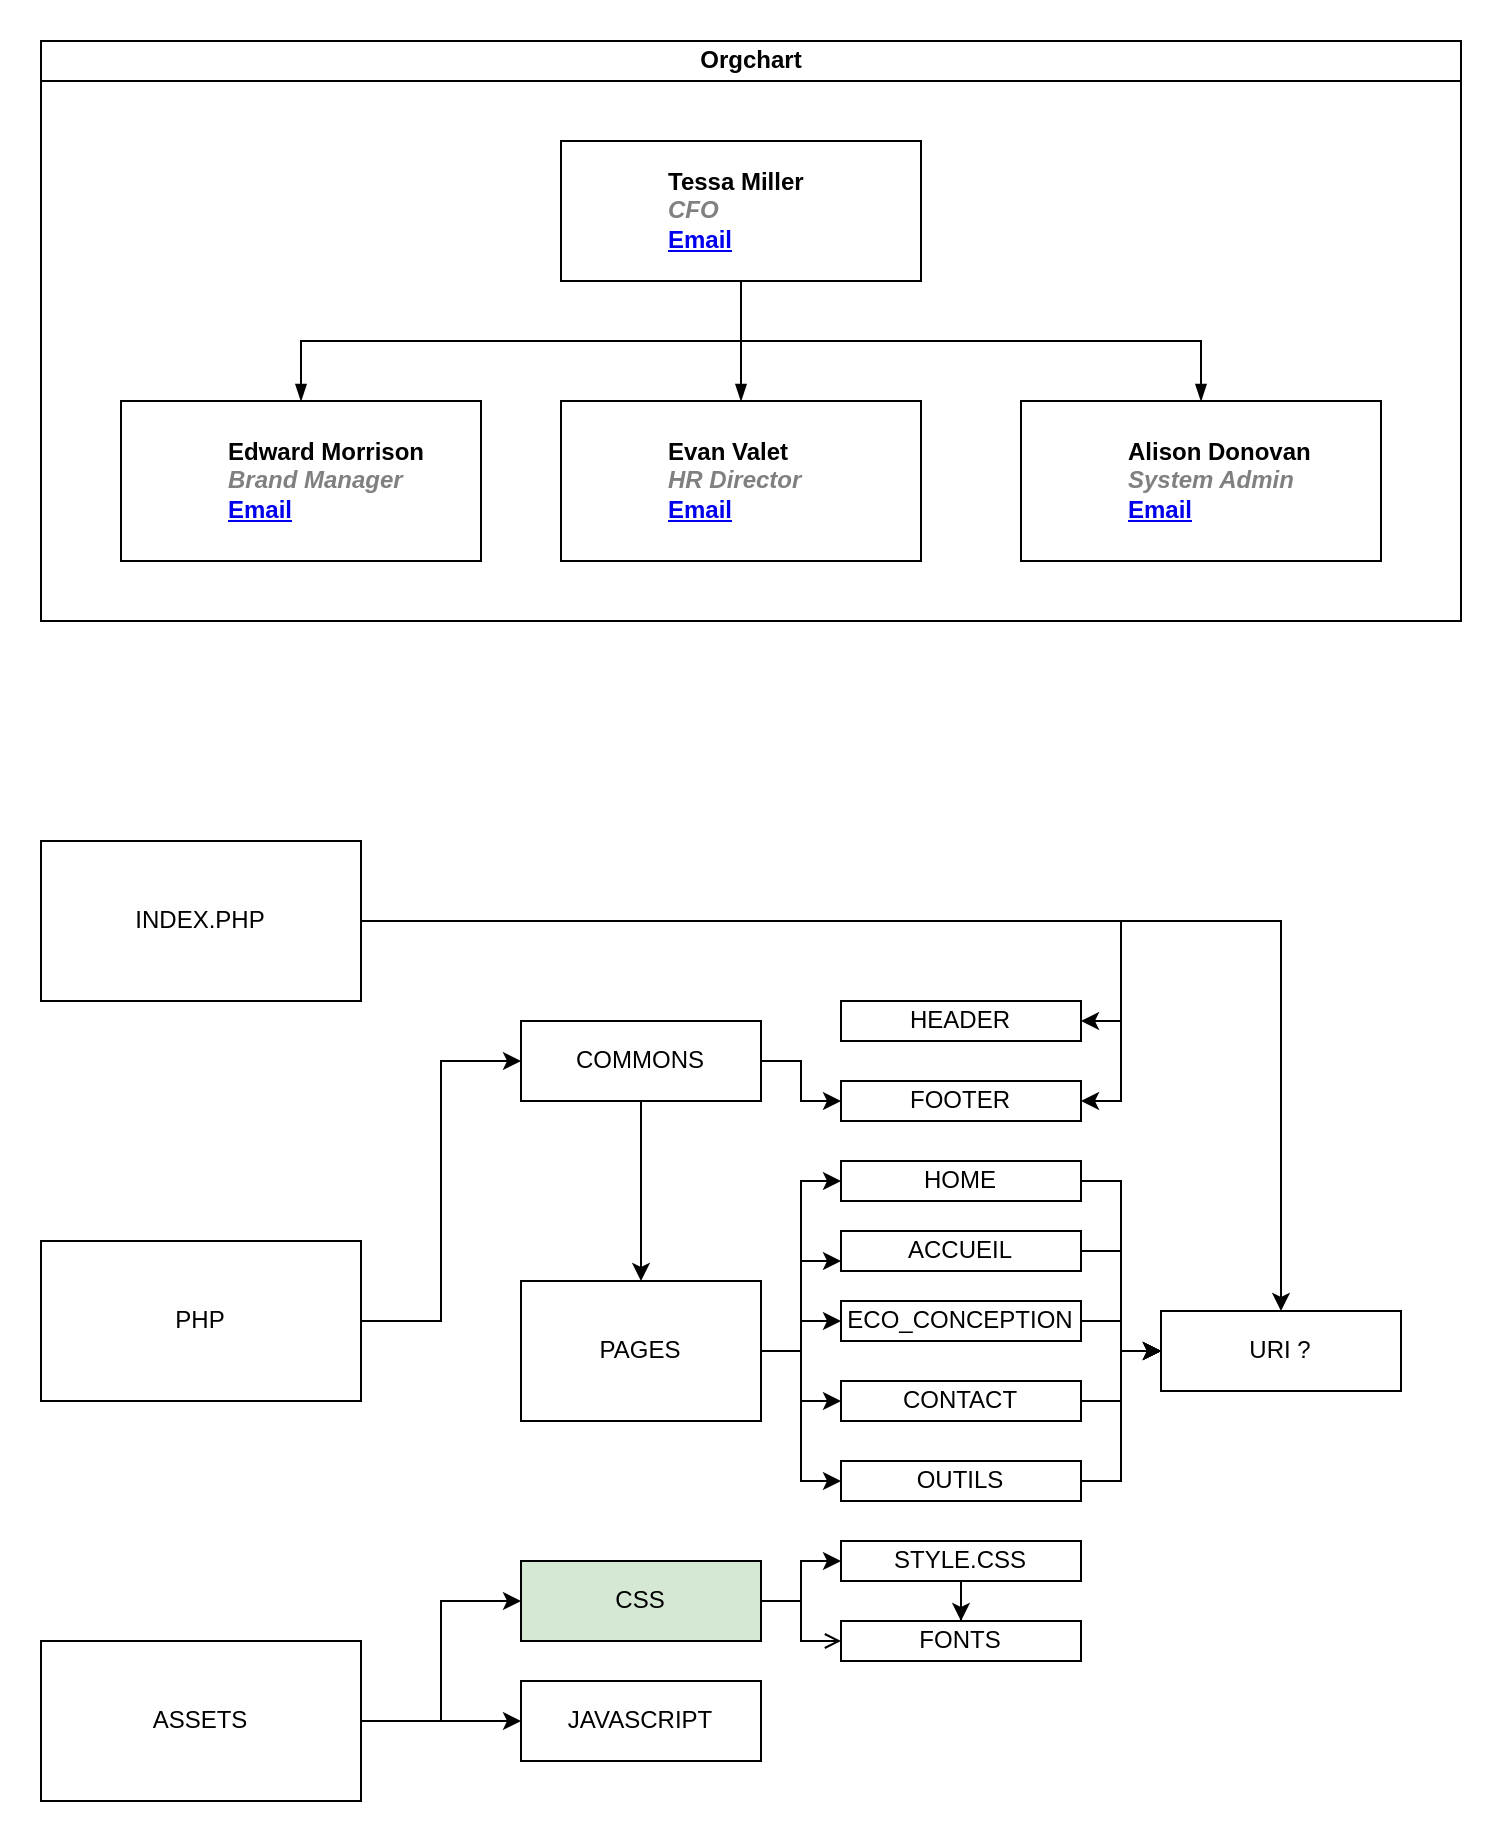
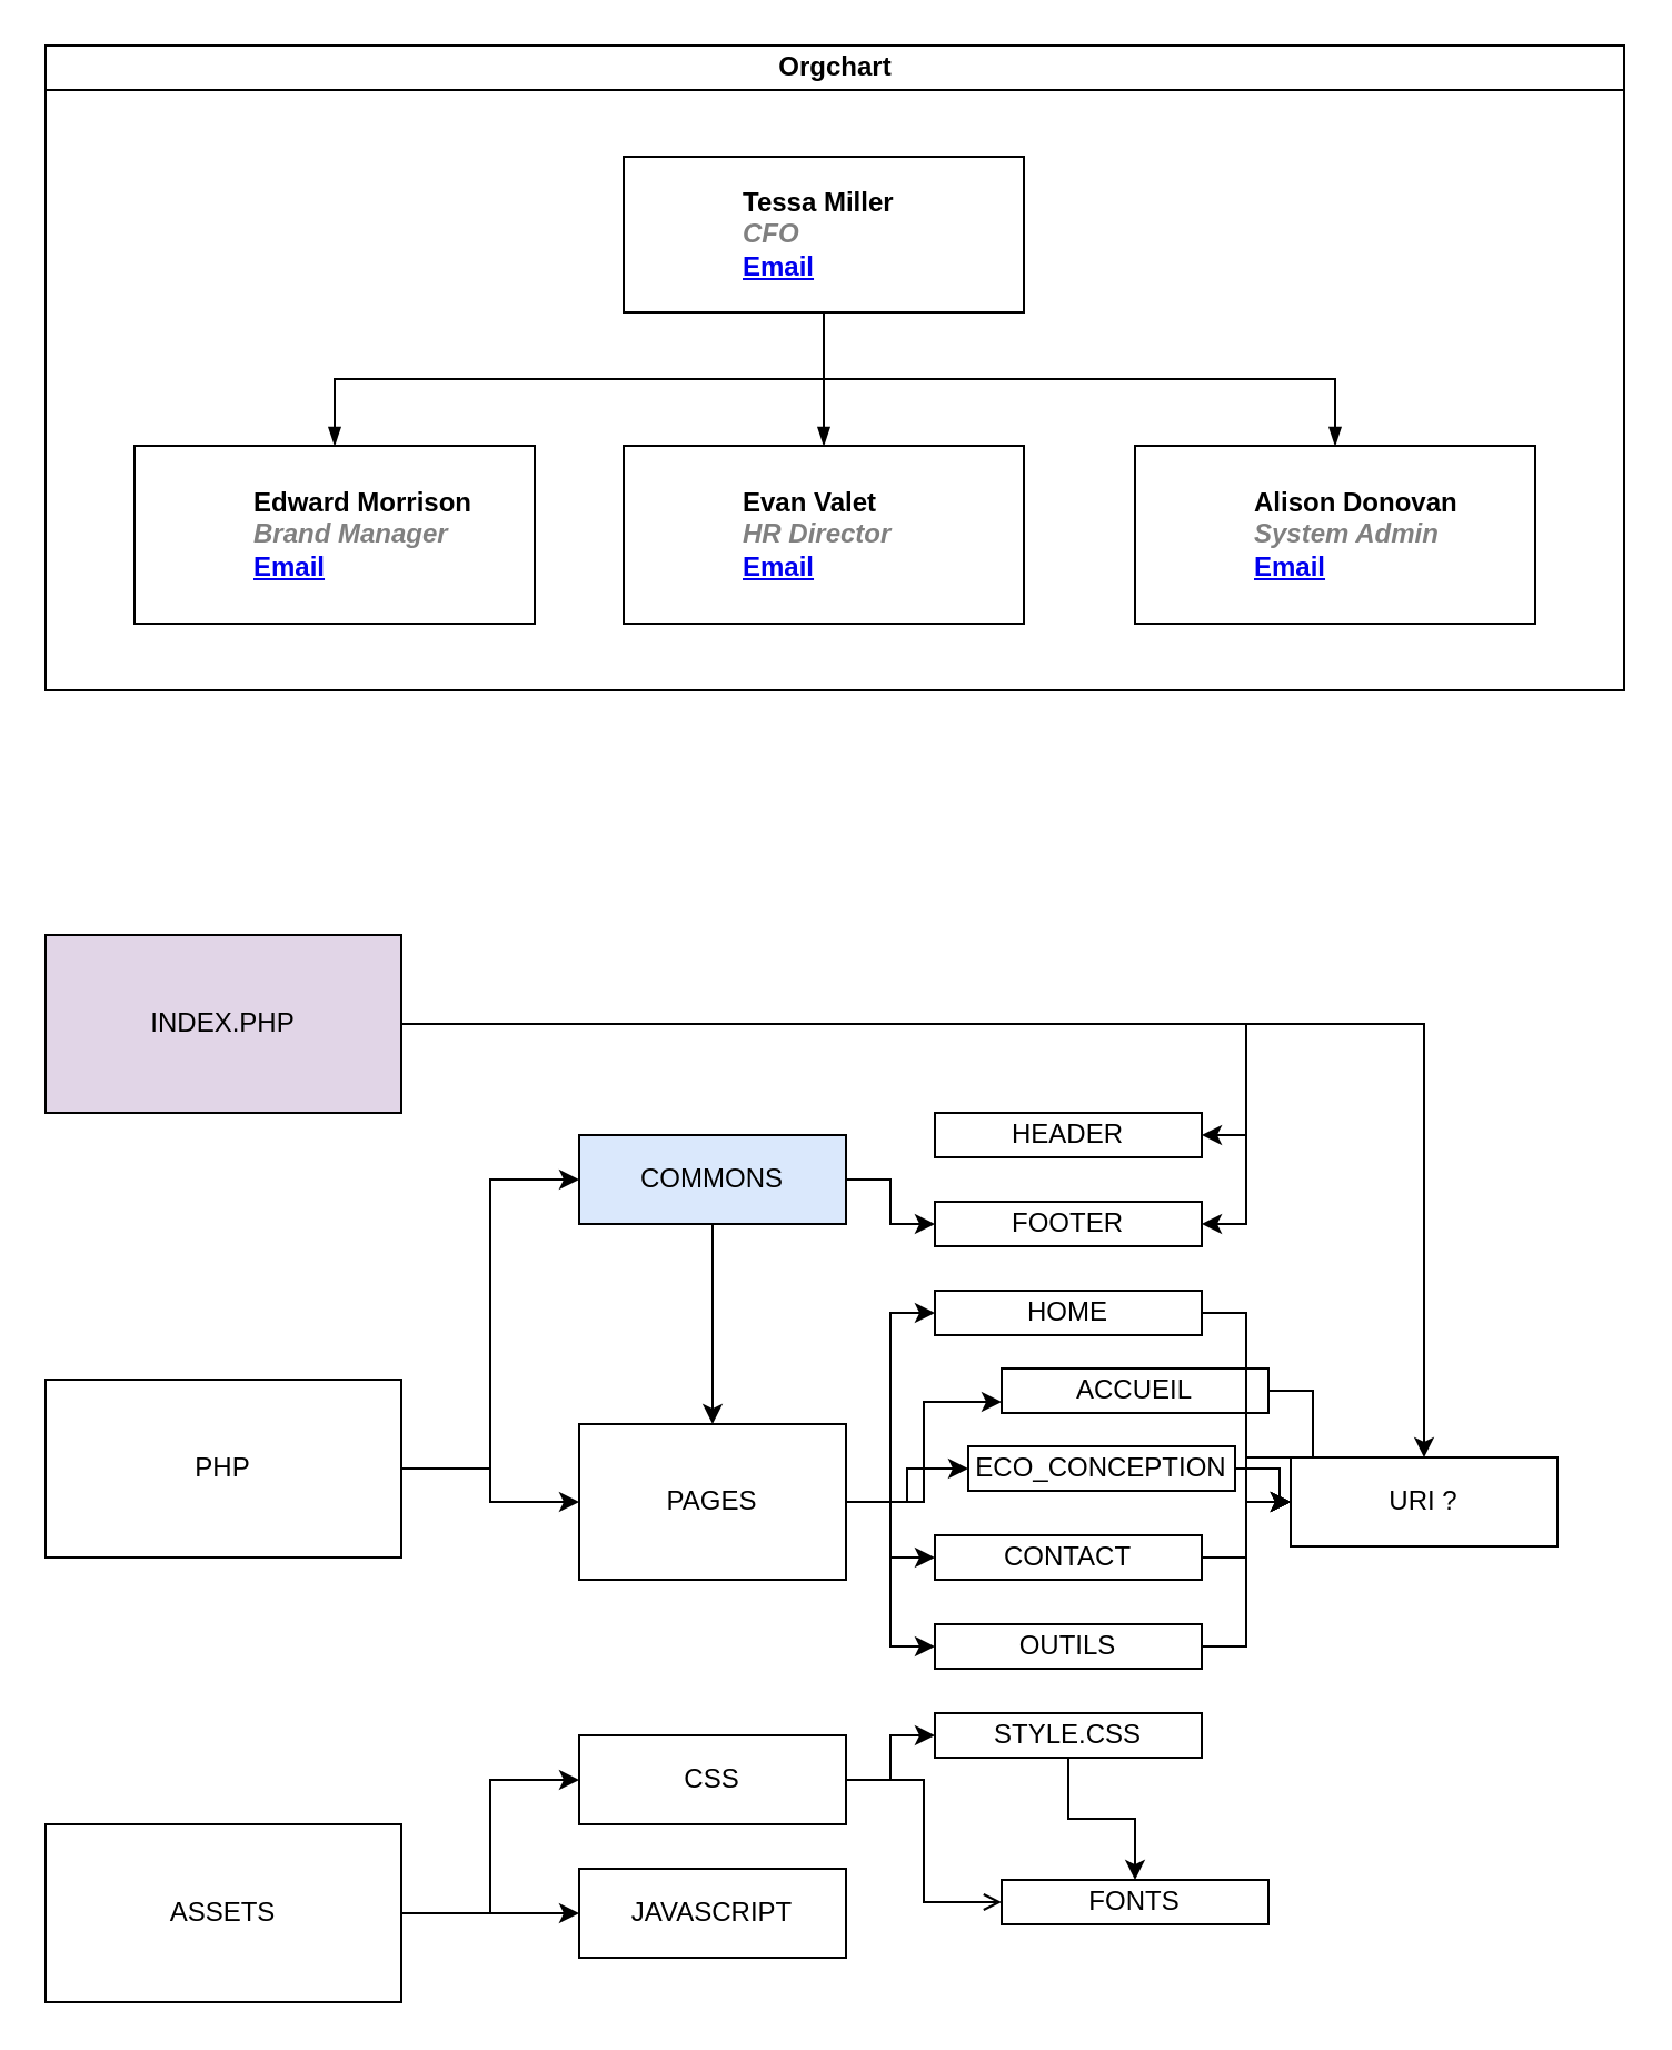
  <mxCell id="0" />
  <mxCell id="1" parent="0" />
  <mxCell id="2" value="Orgchart" style="swimlane;html=1;startSize=20;horizontal=1;containerType=tree;glass=0;" parent="1" vertex="1"><mxGeometry x="20" y="20" width="710" height="290" as="geometry" /></mxCell>
  <mxCell id="3" value="Tessa Miller&lt;br&gt;&lt;i style=&quot;color: gray&quot;&gt;CFO&lt;/i&gt;&lt;br&gt;&lt;a href=&quot;mailto:me@example.com&quot;&gt;Email&lt;/a&gt;" style="label;image=https://cdn3.iconfinder.com/data/icons/user-avatars-1/512/users-3-128.png;whiteSpace=wrap;html=1;rounded=0;glass=0;treeMoving=1;treeFolding=1;" parent="2" vertex="1"><mxGeometry x="260" y="50" width="180" height="70" as="geometry" /></mxCell>
  <mxCell id="4" value="" style="endArrow=blockThin;endFill=1;fontSize=11;edgeStyle=elbowEdgeStyle;elbow=vertical;rounded=0;" parent="2" source="3" target="5" edge="1"><mxGeometry relative="1" as="geometry" /></mxCell>
  <mxCell id="5" value="Edward Morrison&lt;br&gt;&lt;i style=&quot;color: gray&quot;&gt;Brand Manager&lt;/i&gt;&lt;br&gt;&lt;a href=&quot;mailto:me@example.com&quot;&gt;Email&lt;/a&gt;" style="label;image=https://cdn3.iconfinder.com/data/icons/user-avatars-1/512/users-10-3-128.png;whiteSpace=wrap;html=1;rounded=0;glass=0;treeFolding=1;treeMoving=1;" parent="2" vertex="1"><mxGeometry x="40" y="180" width="180" height="80" as="geometry" /></mxCell>
  <mxCell id="6" value="" style="endArrow=blockThin;endFill=1;fontSize=11;edgeStyle=elbowEdgeStyle;elbow=vertical;rounded=0;" parent="2" source="3" target="7" edge="1"><mxGeometry relative="1" as="geometry" /></mxCell>
  <mxCell id="7" value="Evan Valet&lt;br&gt;&lt;i style=&quot;color: gray&quot;&gt;HR Director&lt;/i&gt;&lt;br&gt;&lt;a href=&quot;mailto:me@example.com&quot;&gt;Email&lt;/a&gt;" style="label;image=https://cdn3.iconfinder.com/data/icons/user-avatars-1/512/users-9-2-128.png;whiteSpace=wrap;html=1;rounded=0;glass=0;treeFolding=1;treeMoving=1;" parent="2" vertex="1"><mxGeometry x="260" y="180" width="180" height="80" as="geometry" /></mxCell>
  <mxCell id="8" value="" style="endArrow=blockThin;endFill=1;fontSize=11;edgeStyle=elbowEdgeStyle;elbow=vertical;rounded=0;" parent="2" source="3" target="9" edge="1"><mxGeometry relative="1" as="geometry" /></mxCell>
  <mxCell id="9" value="Alison Donovan&lt;br&gt;&lt;i style=&quot;color: gray&quot;&gt;System Admin&lt;/i&gt;&lt;br&gt;&lt;a href=&quot;mailto:me@example.com&quot;&gt;Email&lt;/a&gt;" style="label;image=https://cdn3.iconfinder.com/data/icons/user-avatars-1/512/users-2-128.png;whiteSpace=wrap;html=1;rounded=0;glass=0;" parent="2" vertex="1"><mxGeometry x="490" y="180" width="180" height="80" as="geometry" /></mxCell>
  <mxCell id="10" style="edgeStyle=orthogonalEdgeStyle;rounded=0;orthogonalLoop=1;jettySize=auto;html=1;entryX=0.5;entryY=0;entryDx=0;entryDy=0;" edge="1" parent="1" source="13" target="48"><mxGeometry relative="1" as="geometry" /></mxCell>
  <mxCell id="11" style="edgeStyle=orthogonalEdgeStyle;rounded=0;orthogonalLoop=1;jettySize=auto;html=1;entryX=1;entryY=0.5;entryDx=0;entryDy=0;" edge="1" parent="1" source="13" target="36"><mxGeometry relative="1" as="geometry" /></mxCell>
  <mxCell id="12" style="edgeStyle=orthogonalEdgeStyle;rounded=0;orthogonalLoop=1;jettySize=auto;html=1;entryX=1;entryY=0.5;entryDx=0;entryDy=0;" edge="1" parent="1" source="13" target="37"><mxGeometry relative="1" as="geometry" /></mxCell>
- <mxCell id="13" value="INDEX.PHP" style="rounded=0;whiteSpace=wrap;html=1;" vertex="1" parent="1"><mxGeometry x="20" y="420" width="160" height="80" as="geometry" /></mxCell>
+ <mxCell id="13" value="INDEX.PHP" style="rounded=0;whiteSpace=wrap;html=1;fillColor=#e1d5e7;" vertex="1" parent="1"><mxGeometry x="20" y="420" width="160" height="80" as="geometry" /></mxCell>
+ <mxCell id="14" style="edgeStyle=orthogonalEdgeStyle;rounded=0;orthogonalLoop=1;jettySize=auto;html=1;entryX=0;entryY=0.5;entryDx=0;entryDy=0;" edge="1" parent="1" source="16" target="32"><mxGeometry relative="1" as="geometry" /></mxCell>
  <mxCell id="15" style="edgeStyle=orthogonalEdgeStyle;rounded=0;orthogonalLoop=1;jettySize=auto;html=1;entryX=0;entryY=0.5;entryDx=0;entryDy=0;" edge="1" parent="1" source="16" target="26"><mxGeometry relative="1" as="geometry" /></mxCell>
  <mxCell id="16" value="PHP" style="rounded=0;whiteSpace=wrap;html=1;" vertex="1" parent="1"><mxGeometry x="20" y="620" width="160" height="80" as="geometry" /></mxCell>
  <mxCell id="17" style="edgeStyle=orthogonalEdgeStyle;rounded=0;orthogonalLoop=1;jettySize=auto;html=1;entryX=0;entryY=0.5;entryDx=0;entryDy=0;" edge="1" parent="1" source="19" target="22"><mxGeometry relative="1" as="geometry"><Array as="points"><mxPoint x="220" y="860" /><mxPoint x="220" y="800" /></Array></mxGeometry></mxCell>
  <mxCell id="18" style="edgeStyle=orthogonalEdgeStyle;rounded=0;orthogonalLoop=1;jettySize=auto;html=1;entryX=0;entryY=0.5;entryDx=0;entryDy=0;" edge="1" parent="1" source="19" target="23"><mxGeometry relative="1" as="geometry" /></mxCell>
  <mxCell id="19" value="ASSETS" style="rounded=0;whiteSpace=wrap;html=1;" vertex="1" parent="1"><mxGeometry x="20" y="820" width="160" height="80" as="geometry" /></mxCell>
  <mxCell id="20" style="edgeStyle=orthogonalEdgeStyle;rounded=0;orthogonalLoop=1;jettySize=auto;html=1;entryX=0;entryY=0.5;entryDx=0;entryDy=0;" edge="1" parent="1" source="22" target="34"><mxGeometry relative="1" as="geometry" /></mxCell>
  <mxCell id="21" style="edgeStyle=orthogonalEdgeStyle;rounded=0;orthogonalLoop=1;jettySize=auto;html=1;entryX=0;entryY=0.5;entryDx=0;entryDy=0;endArrow=open;" edge="1" parent="1" source="22" target="35"><mxGeometry relative="1" as="geometry" /></mxCell>
- <mxCell id="22" value="CSS" style="rounded=0;whiteSpace=wrap;html=1;fillColor=#d5e8d4;" vertex="1" parent="1"><mxGeometry x="260" y="780" width="120" height="40" as="geometry" /></mxCell>
+ <mxCell id="22" value="CSS" style="rounded=0;whiteSpace=wrap;html=1;" vertex="1" parent="1"><mxGeometry x="260" y="780" width="120" height="40" as="geometry" /></mxCell>
  <mxCell id="23" value="JAVASCRIPT" style="rounded=0;whiteSpace=wrap;html=1;" vertex="1" parent="1"><mxGeometry x="260" y="840" width="120" height="40" as="geometry" /></mxCell>
  <mxCell id="24" style="edgeStyle=orthogonalEdgeStyle;rounded=0;orthogonalLoop=1;jettySize=auto;html=1;" edge="1" parent="1" source="26" target="32"><mxGeometry relative="1" as="geometry" /></mxCell>
  <mxCell id="25" style="edgeStyle=orthogonalEdgeStyle;rounded=0;orthogonalLoop=1;jettySize=auto;html=1;entryX=0;entryY=0.5;entryDx=0;entryDy=0;" edge="1" parent="1" source="26" target="37"><mxGeometry relative="1" as="geometry" /></mxCell>
- <mxCell id="26" value="COMMONS" style="rounded=0;whiteSpace=wrap;html=1;" vertex="1" parent="1"><mxGeometry x="260" y="510" width="120" height="40" as="geometry" /></mxCell>
+ <mxCell id="26" value="COMMONS" style="rounded=0;whiteSpace=wrap;html=1;fillColor=#dae8fc;" vertex="1" parent="1"><mxGeometry x="260" y="510" width="120" height="40" as="geometry" /></mxCell>
  <mxCell id="27" style="edgeStyle=orthogonalEdgeStyle;rounded=0;orthogonalLoop=1;jettySize=auto;html=1;entryX=0;entryY=0.5;entryDx=0;entryDy=0;" edge="1" parent="1" source="32" target="47"><mxGeometry relative="1" as="geometry" /></mxCell>
  <mxCell id="28" style="edgeStyle=orthogonalEdgeStyle;rounded=0;orthogonalLoop=1;jettySize=auto;html=1;entryX=0;entryY=0.75;entryDx=0;entryDy=0;" edge="1" parent="1" source="32" target="39"><mxGeometry relative="1" as="geometry" /></mxCell>
  <mxCell id="29" style="edgeStyle=orthogonalEdgeStyle;rounded=0;orthogonalLoop=1;jettySize=auto;html=1;entryX=0;entryY=0.5;entryDx=0;entryDy=0;" edge="1" parent="1" source="32" target="41"><mxGeometry relative="1" as="geometry" /></mxCell>
  <mxCell id="30" style="edgeStyle=orthogonalEdgeStyle;rounded=0;orthogonalLoop=1;jettySize=auto;html=1;entryX=0;entryY=0.5;entryDx=0;entryDy=0;" edge="1" parent="1" source="32" target="43"><mxGeometry relative="1" as="geometry" /></mxCell>
  <mxCell id="31" style="edgeStyle=orthogonalEdgeStyle;rounded=0;orthogonalLoop=1;jettySize=auto;html=1;entryX=0;entryY=0.5;entryDx=0;entryDy=0;" edge="1" parent="1" source="32" target="45"><mxGeometry relative="1" as="geometry" /></mxCell>
  <mxCell id="32" value="PAGES" style="rounded=0;whiteSpace=wrap;html=1;" vertex="1" parent="1"><mxGeometry x="260" y="640" width="120" height="70" as="geometry" /></mxCell>
  <mxCell id="33" style="edgeStyle=orthogonalEdgeStyle;rounded=0;orthogonalLoop=1;jettySize=auto;html=1;" edge="1" parent="1" source="34" target="35"><mxGeometry relative="1" as="geometry" /></mxCell>
  <mxCell id="34" value="STYLE.CSS" style="rounded=0;whiteSpace=wrap;html=1;" vertex="1" parent="1"><mxGeometry x="420" y="770" width="120" height="20" as="geometry" /></mxCell>
- <mxCell id="35" value="FONTS" style="rounded=0;whiteSpace=wrap;html=1;" vertex="1" parent="1"><mxGeometry x="420" y="810" width="120" height="20" as="geometry" /></mxCell>
+ <mxCell id="35" value="FONTS" style="rounded=0;whiteSpace=wrap;html=1;" vertex="1" parent="1"><mxGeometry x="450" y="845" width="120" height="20" as="geometry" /></mxCell>
  <mxCell id="36" value="HEADER" style="rounded=0;whiteSpace=wrap;html=1;" vertex="1" parent="1"><mxGeometry x="420" y="500" width="120" height="20" as="geometry" /></mxCell>
  <mxCell id="37" value="FOOTER" style="rounded=0;whiteSpace=wrap;html=1;" vertex="1" parent="1"><mxGeometry x="420" y="540" width="120" height="20" as="geometry" /></mxCell>
  <mxCell id="38" style="edgeStyle=orthogonalEdgeStyle;rounded=0;orthogonalLoop=1;jettySize=auto;html=1;entryX=0;entryY=0.5;entryDx=0;entryDy=0;" edge="1" parent="1" source="39" target="48"><mxGeometry relative="1" as="geometry" /></mxCell>
- <mxCell id="39" value="ACCUEIL" style="rounded=0;whiteSpace=wrap;html=1;" vertex="1" parent="1"><mxGeometry x="420" y="615" width="120" height="20" as="geometry" /></mxCell>
+ <mxCell id="39" value="ACCUEIL" style="rounded=0;whiteSpace=wrap;html=1;" vertex="1" parent="1"><mxGeometry x="450" y="615" width="120" height="20" as="geometry" /></mxCell>
  <mxCell id="40" style="edgeStyle=orthogonalEdgeStyle;rounded=0;orthogonalLoop=1;jettySize=auto;html=1;entryX=0;entryY=0.5;entryDx=0;entryDy=0;" edge="1" parent="1" source="41" target="48"><mxGeometry relative="1" as="geometry" /></mxCell>
- <mxCell id="41" value="ECO_CONCEPTION" style="rounded=0;whiteSpace=wrap;html=1;" vertex="1" parent="1"><mxGeometry x="420" y="650" width="120" height="20" as="geometry" /></mxCell>
+ <mxCell id="41" value="ECO_CONCEPTION" style="rounded=0;whiteSpace=wrap;html=1;" vertex="1" parent="1"><mxGeometry x="435" y="650" width="120" height="20" as="geometry" /></mxCell>
  <mxCell id="42" style="edgeStyle=orthogonalEdgeStyle;rounded=0;orthogonalLoop=1;jettySize=auto;html=1;entryX=0;entryY=0.5;entryDx=0;entryDy=0;" edge="1" parent="1" source="43" target="48"><mxGeometry relative="1" as="geometry" /></mxCell>
  <mxCell id="43" value="CONTACT" style="rounded=0;whiteSpace=wrap;html=1;" vertex="1" parent="1"><mxGeometry x="420" y="690" width="120" height="20" as="geometry" /></mxCell>
  <mxCell id="44" style="edgeStyle=orthogonalEdgeStyle;rounded=0;orthogonalLoop=1;jettySize=auto;html=1;entryX=0;entryY=0.5;entryDx=0;entryDy=0;" edge="1" parent="1" source="45" target="48"><mxGeometry relative="1" as="geometry"><mxPoint x="560" y="680" as="targetPoint" /></mxGeometry></mxCell>
  <mxCell id="45" value="OUTILS" style="rounded=0;whiteSpace=wrap;html=1;" vertex="1" parent="1"><mxGeometry x="420" y="730" width="120" height="20" as="geometry" /></mxCell>
  <mxCell id="46" style="edgeStyle=orthogonalEdgeStyle;rounded=0;orthogonalLoop=1;jettySize=auto;html=1;entryX=0;entryY=0.5;entryDx=0;entryDy=0;" edge="1" parent="1" source="47" target="48"><mxGeometry relative="1" as="geometry" /></mxCell>
  <mxCell id="47" value="HOME" style="rounded=0;whiteSpace=wrap;html=1;" vertex="1" parent="1"><mxGeometry x="420" y="580" width="120" height="20" as="geometry" /></mxCell>
  <mxCell id="48" value="URI ?" style="rounded=0;whiteSpace=wrap;html=1;" vertex="1" parent="1"><mxGeometry x="580" y="655" width="120" height="40" as="geometry" /></mxCell>
